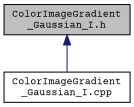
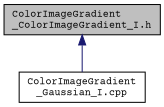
  digraph {
    fontname="Courier Prime"
    node [color=black fontname="Courier Prime" fontsize=10 shape=record style=filled]
-   n1 [fillcolor=grey75 fontcolor=black height=0.2 label="ColorImageGradient\l_Gaussian_I.h" width=0.4]
+   n1 [fillcolor=grey75 fontcolor=black height=0.2 label="ColorImageGradient\l_ColorImageGradient_I.h" width=0.4]
    n2 [fillcolor=white height=0.2 label="ColorImageGradient\l_Gaussian_I.cpp" width=0.4]
    n1 -> n2 [color=midnightblue dir=back fontname="Courier Prime" fontsize=10 labelfontname=Helvetica labelfontsize=10 style=solid]
  }
